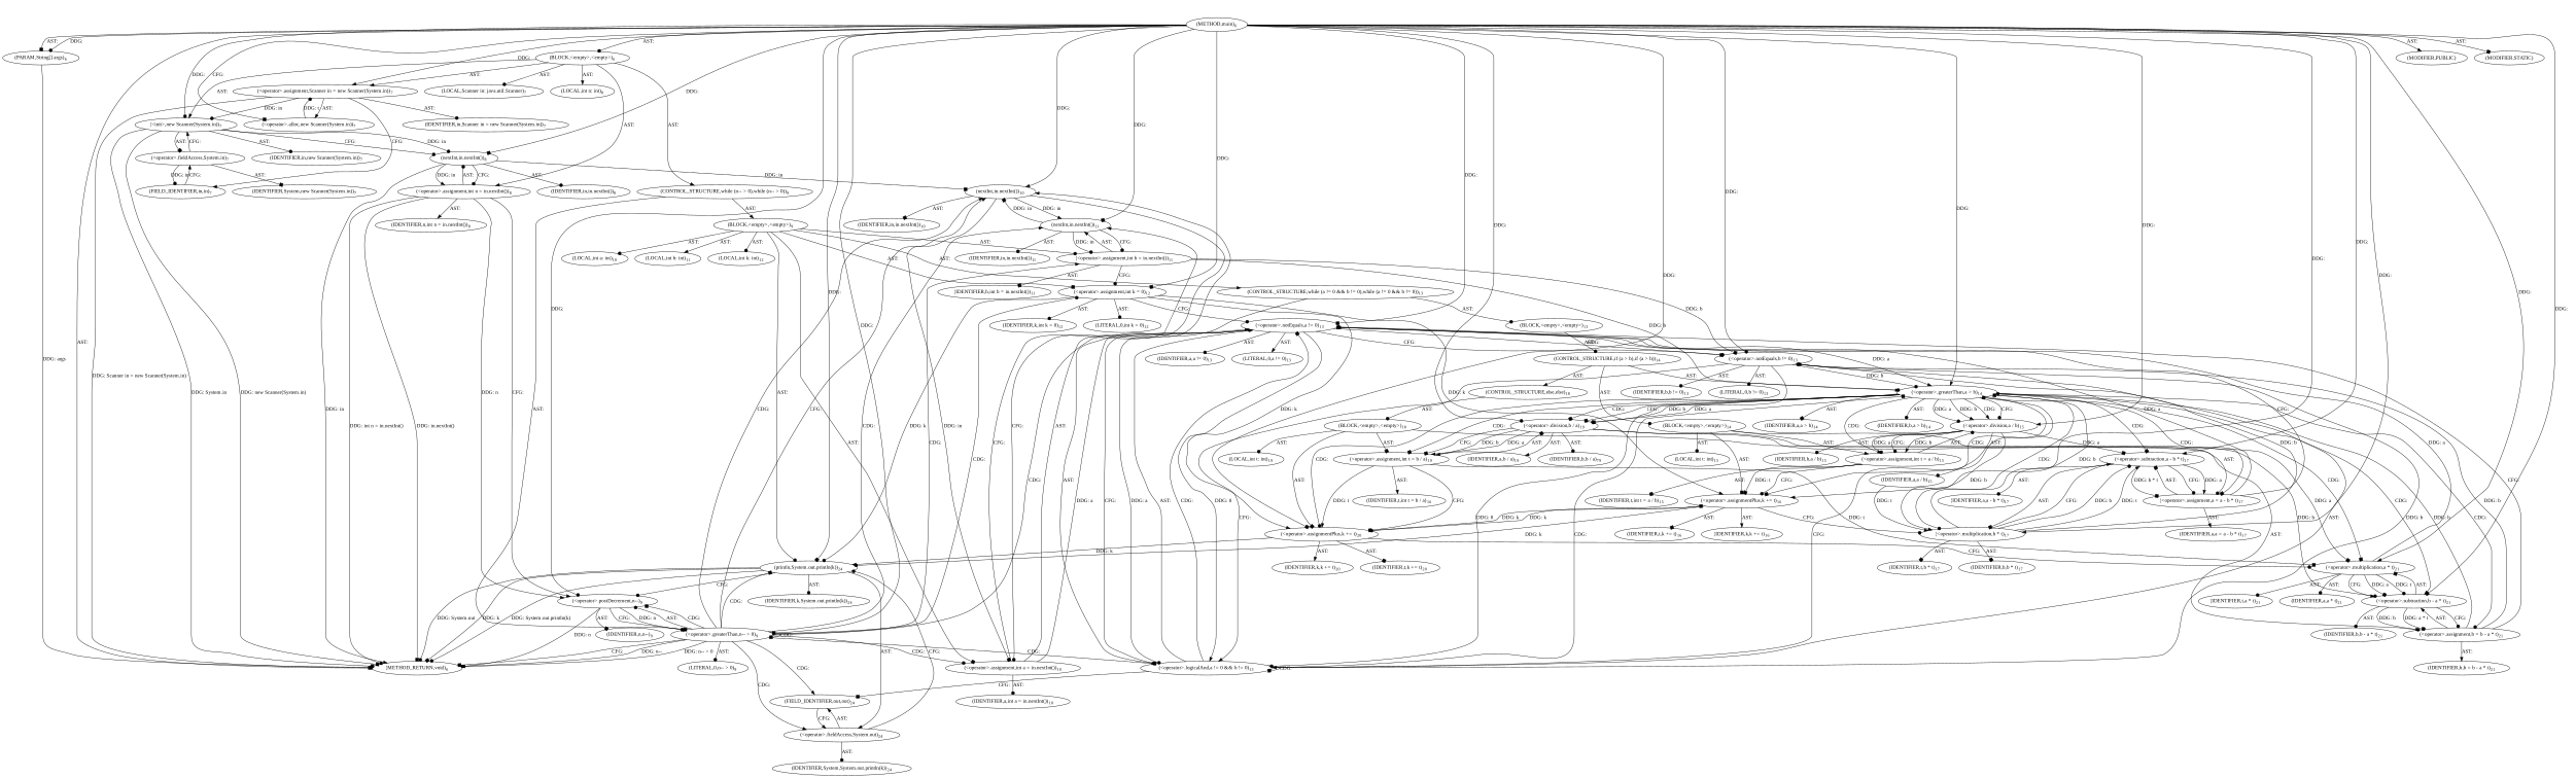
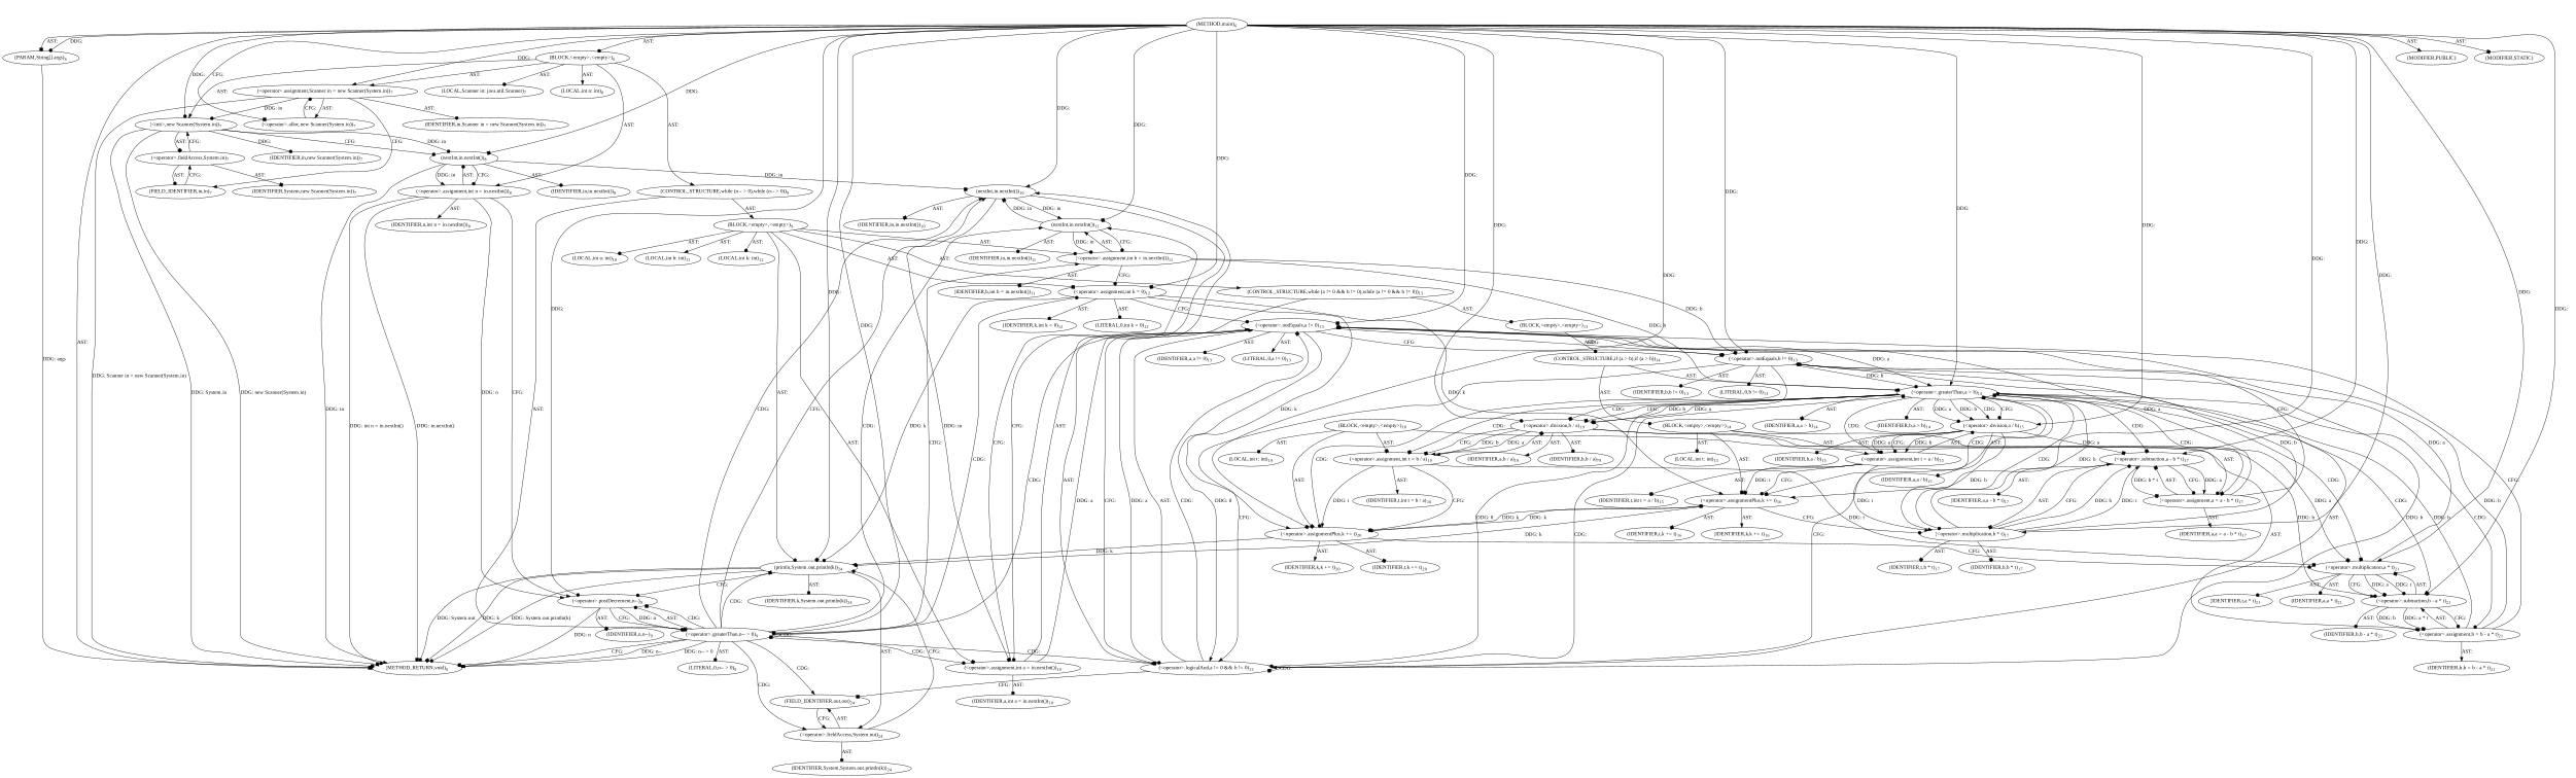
  digraph {
    fontname="Liberation Serif"
    node [fontname="Liberation Serif"]
    edge [arrowhead=dot fontname="Liberation Serif"]
    n1 [label=<(METHOD,main)<SUB>6</SUB>>]
    n2 [label=<(PARAM,String[] args)<SUB>6</SUB>>]
    n3 [label=<(BLOCK,&lt;empty&gt;,&lt;empty&gt;)<SUB>6</SUB>>]
    n4 [label=<(&lt;operator&gt;.assignment,Scanner in = new Scanner(System.in))<SUB>7</SUB>>]
    n5 [label=<(&lt;operator&gt;.alloc,new Scanner(System.in))<SUB>7</SUB>>]
    n6 [label=<(&lt;init&gt;,new Scanner(System.in))<SUB>7</SUB>>]
    n7 [label=<(nextInt,in.nextInt())<SUB>8</SUB>>]
    n8 [label=<(&lt;operator&gt;.greaterThan,n-- &gt; 0)<SUB>9</SUB>>]
    n9 [label=<(&lt;operator&gt;.postDecrement,n--)<SUB>9</SUB>>]
    n10 [label=<(nextInt,in.nextInt())<SUB>10</SUB>>]
    n11 [label=<(nextInt,in.nextInt())<SUB>11</SUB>>]
    n12 [label=<(&lt;operator&gt;.assignment,int k = 0)<SUB>12</SUB>>]
    n13 [label=<(&lt;operator&gt;.notEquals,a != 0)<SUB>13</SUB>>]
    n14 [label=<(&lt;operator&gt;.notEquals,b != 0)<SUB>13</SUB>>]
    n15 [label=<(&lt;operator&gt;.greaterThan,a &gt; b)<SUB>14</SUB>>]
    n16 [label=<(&lt;operator&gt;.division,a / b)<SUB>15</SUB>>]
    n17 [label=<(&lt;operator&gt;.assignmentPlus,k += t)<SUB>16</SUB>>]
    n18 [label=<(&lt;operator&gt;.subtraction,a - b * t)<SUB>17</SUB>>]
    n19 [label=<(&lt;operator&gt;.multiplication,b * t)<SUB>17</SUB>>]
    n20 [label=<(&lt;operator&gt;.division,b / a)<SUB>19</SUB>>]
    n21 [label=<(&lt;operator&gt;.assignmentPlus,k += t)<SUB>20</SUB>>]
    n22 [label=<(&lt;operator&gt;.subtraction,b - a * t)<SUB>21</SUB>>]
    n23 [label=<(&lt;operator&gt;.multiplication,a * t)<SUB>21</SUB>>]
    n24 [label=<(println,System.out.println(k))<SUB>24</SUB>>]
    n25 [label=<(MODIFIER,PUBLIC)>]
    n26 [label=<(MODIFIER,STATIC)>]
    n27 [label=<(METHOD_RETURN,void)<SUB>6</SUB>>]
    n28 [label=<(LOCAL,Scanner in: java.util.Scanner)<SUB>7</SUB>>]
    n29 [label=<(LOCAL,int n: int)<SUB>8</SUB>>]
    n30 [label=<(&lt;operator&gt;.assignment,int n = in.nextInt())<SUB>8</SUB>>]
    n31 [label=<(CONTROL_STRUCTURE,while (n-- &gt; 0),while (n-- &gt; 0))<SUB>9</SUB>>]
    n32 [label=<(IDENTIFIER,in,Scanner in = new Scanner(System.in))<SUB>7</SUB>>]
    n33 [label=<(FIELD_IDENTIFIER,in,in)<SUB>7</SUB>>]
    n34 [label=<(IDENTIFIER,in,new Scanner(System.in))<SUB>7</SUB>>]
    n35 [label=<(&lt;operator&gt;.fieldAccess,System.in)<SUB>7</SUB>>]
    n36 [label=<(IDENTIFIER,in,in.nextInt())<SUB>8</SUB>>]
    n37 [label=<(LITERAL,0,n-- &gt; 0)<SUB>9</SUB>>]
    n38 [label=<(&lt;operator&gt;.assignment,int a = in.nextInt())<SUB>10</SUB>>]
    n39 [label=<(&lt;operator&gt;.assignment,int b = in.nextInt())<SUB>11</SUB>>]
    n40 [label=<(&lt;operator&gt;.logicalAnd,a != 0 &amp;&amp; b != 0)<SUB>13</SUB>>]
    n41 [label=<(&lt;operator&gt;.fieldAccess,System.out)<SUB>24</SUB>>]
    n42 [label=<(FIELD_IDENTIFIER,out,out)<SUB>24</SUB>>]
    n43 [label=<(IDENTIFIER,n,n--)<SUB>9</SUB>>]
    n44 [label=<(IDENTIFIER,in,in.nextInt())<SUB>10</SUB>>]
    n45 [label=<(IDENTIFIER,in,in.nextInt())<SUB>11</SUB>>]
    n46 [label=<(IDENTIFIER,k,int k = 0)<SUB>12</SUB>>]
    n47 [label=<(LITERAL,0,int k = 0)<SUB>12</SUB>>]
    n48 [label=<(IDENTIFIER,a,a != 0)<SUB>13</SUB>>]
    n49 [label=<(LITERAL,0,a != 0)<SUB>13</SUB>>]
    n50 [label=<(IDENTIFIER,b,b != 0)<SUB>13</SUB>>]
    n51 [label=<(LITERAL,0,b != 0)<SUB>13</SUB>>]
    n52 [label=<(IDENTIFIER,a,a &gt; b)<SUB>14</SUB>>]
    n53 [label=<(IDENTIFIER,b,a &gt; b)<SUB>14</SUB>>]
    n54 [label=<(&lt;operator&gt;.assignment,int t = a / b)<SUB>15</SUB>>]
    n55 [label=<(&lt;operator&gt;.assignment,a = a - b * t)<SUB>17</SUB>>]
    n56 [label=<(&lt;operator&gt;.assignment,int t = b / a)<SUB>19</SUB>>]
    n57 [label=<(&lt;operator&gt;.assignment,b = b - a * t)<SUB>21</SUB>>]
    n58 [label=<(IDENTIFIER,a,a / b)<SUB>15</SUB>>]
    n59 [label=<(IDENTIFIER,b,a / b)<SUB>15</SUB>>]
    n60 [label=<(IDENTIFIER,k,k += t)<SUB>16</SUB>>]
    n61 [label=<(IDENTIFIER,t,k += t)<SUB>16</SUB>>]
    n62 [label=<(IDENTIFIER,a,a - b * t)<SUB>17</SUB>>]
    n63 [label=<(IDENTIFIER,b,b * t)<SUB>17</SUB>>]
    n64 [label=<(IDENTIFIER,t,b * t)<SUB>17</SUB>>]
    n65 [label=<(IDENTIFIER,b,b / a)<SUB>79</SUB>>]
    n66 [label=<(IDENTIFIER,a,b / a)<SUB>19</SUB>>]
    n67 [label=<(IDENTIFIER,k,k += t)<SUB>20</SUB>>]
    n68 [label=<(IDENTIFIER,t,k += t)<SUB>20</SUB>>]
    n69 [label=<(IDENTIFIER,b,b - a * t)<SUB>21</SUB>>]
    n70 [label=<(IDENTIFIER,a,a * t)<SUB>21</SUB>>]
    n71 [label=<(IDENTIFIER,t,a * t)<SUB>21</SUB>>]
    n72 [label=<(IDENTIFIER,k,System.out.println(k))<SUB>24</SUB>>]
    n73 [label=<(IDENTIFIER,n,int n = in.nextInt())<SUB>8</SUB>>]
    n74 [label=<(BLOCK,&lt;empty&gt;,&lt;empty&gt;)<SUB>9</SUB>>]
    n75 [label=<(IDENTIFIER,System,new Scanner(System.in))<SUB>7</SUB>>]
    n76 [label=<(LOCAL,int a: int)<SUB>10</SUB>>]
    n77 [label=<(LOCAL,int b: int)<SUB>11</SUB>>]
    n78 [label=<(LOCAL,int k: int)<SUB>12</SUB>>]
    n79 [label=<(CONTROL_STRUCTURE,while (a != 0 &amp;&amp; b != 0),while (a != 0 &amp;&amp; b != 0))<SUB>13</SUB>>]
    n80 [label=<(IDENTIFIER,a,int a = in.nextInt())<SUB>10</SUB>>]
    n81 [label=<(IDENTIFIER,b,int b = in.nextInt())<SUB>11</SUB>>]
    n82 [label=<(IDENTIFIER,System,System.out.println(k))<SUB>24</SUB>>]
    n83 [label=<(BLOCK,&lt;empty&gt;,&lt;empty&gt;)<SUB>13</SUB>>]
    n84 [label=<(CONTROL_STRUCTURE,if (a &gt; b),if (a &gt; b))<SUB>14</SUB>>]
    n85 [label=<(BLOCK,&lt;empty&gt;,&lt;empty&gt;)<SUB>14</SUB>>]
-   n86 [label=<(CONTROL_STRUCTURE,else,else)<SUB>18</SUB>>]
    n87 [label=<(LOCAL,int t: int)<SUB>15</SUB>>]
    n88 [label=<(BLOCK,&lt;empty&gt;,&lt;empty&gt;)<SUB>18</SUB>>]
    n89 [label=<(IDENTIFIER,t,int t = a / b)<SUB>15</SUB>>]
    n90 [label=<(IDENTIFIER,a,a = a - b * t)<SUB>17</SUB>>]
    n91 [label=<(IDENTIFIER,t,int t = b / a)<SUB>16</SUB>>]
    n92 [label=<(IDENTIFIER,b,b = b - a * t)<SUB>21</SUB>>]
    n93 [label=<(LOCAL,int t: int)<SUB>19</SUB>>]
    n1 -> n2 [arrowhead=box label="AST: "]
    n1 -> n2 [label="DDG: "]
    n1 -> n3 [label="AST: "]
    n1 -> n4 [arrowhead=normal label="DDG: "]
    n1 -> n5 [arrowhead=box label="CFG: "]
    n1 -> n6 [label="DDG: "]
    n1 -> n7 [arrowhead=box label="DDG: "]
    n1 -> n8 [arrowhead=box label="DDG: "]
    n1 -> n9 [label="DDG: "]
    n1 -> n10 [arrowhead=normal label="DDG: "]
    n1 -> n11 [arrowhead=box label="DDG: "]
    n1 -> n12 [arrowhead=box label="DDG: "]
    n1 -> n13 [arrowhead=box label="DDG: "]
    n1 -> n14 [label="DDG: "]
    n1 -> n15 [arrowhead=normal label="DDG: "]
    n1 -> n16 [arrowhead=normal label="DDG: "]
    n1 -> n17 [arrowhead=normal label="DDG: "]
    n1 -> n18 [arrowhead=normal label="DDG: "]
    n1 -> n19 [arrowhead=normal label="DDG: "]
    n1 -> n20 [label="DDG: "]
    n1 -> n21 [arrowhead=box label="DDG: "]
    n1 -> n22 [arrowhead=box label="DDG: "]
    n1 -> n23 [arrowhead=normal label="DDG: "]
    n1 -> n24 [arrowhead=box label="DDG: "]
    n1 -> n25 [arrowhead=normal label="AST: "]
    n1 -> n26 [arrowhead=box label="AST: "]
    n1 -> n27 [arrowhead=normal label="AST: "]
    n2 -> n27 [arrowhead=box label="DDG: args"]
    n3 -> n4 [arrowhead=normal label="AST: "]
    n3 -> n6 [arrowhead=normal label="AST: "]
    n3 -> n28 [label="AST: "]
    n3 -> n29 [arrowhead=normal label="AST: "]
    n3 -> n30 [arrowhead=normal label="AST: "]
    n3 -> n31 [arrowhead=normal label="AST: "]
    n4 -> n5 [arrowhead=normal label="AST: "]
    n4 -> n6 [label="DDG: in"]
    n4 -> n27 [arrowhead=box label="DDG: Scanner in = new Scanner(System.in)"]
    n4 -> n32 [label="AST: "]
    n4 -> n33 [arrowhead=normal label="CFG: "]
-   n5 -> n4 [label="DDG: t"]
+   n5 -> n4 [label="CFG: "]
    n6 -> n7 [label="CFG: "]
    n6 -> n7 [label="DDG: in"]
    n6 -> n27 [arrowhead=box label="DDG: System.in"]
    n6 -> n27 [arrowhead=box label="DDG: new Scanner(System.in)"]
-   n6 -> n34 [label="AST: "]
+   n6 -> n34 [label="DDG: "]
    n6 -> n35 [arrowhead=box label="AST: "]
    n7 -> n10 [arrowhead=box label="DDG: in"]
    n7 -> n27 [arrowhead=normal label="DDG: in"]
    n7 -> n30 [label="CFG: "]
    n7 -> n30 [arrowhead=normal label="DDG: in"]
    n7 -> n36 [label="AST: "]
    n8 -> n8 [arrowhead=box label="CDG: "]
    n8 -> n9 [label="AST: "]
    n8 -> n9 [arrowhead=box label="CDG: "]
    n8 -> n10 [arrowhead=normal label="CFG: "]
    n8 -> n10 [arrowhead=normal label="CDG: "]
    n8 -> n11 [arrowhead=normal label="CDG: "]
    n8 -> n12 [label="CDG: "]
    n8 -> n13 [arrowhead=normal label="CDG: "]
    n8 -> n24 [arrowhead=box label="CDG: "]
    n8 -> n27 [arrowhead=box label="CFG: "]
    n8 -> n27 [arrowhead=normal label="DDG: n--"]
    n8 -> n27 [arrowhead=normal label="DDG: n-- &gt; 0"]
    n8 -> n37 [label="AST: "]
    n8 -> n38 [label="CDG: "]
    n8 -> n39 [arrowhead=normal label="CDG: "]
    n8 -> n40 [arrowhead=normal label="CDG: "]
    n8 -> n41 [arrowhead=normal label="CDG: "]
    n8 -> n42 [arrowhead=normal label="CDG: "]
    n9 -> n8 [arrowhead=normal label="CFG: "]
    n9 -> n8 [arrowhead=box label="DDG: n"]
    n9 -> n27 [label="DDG: n"]
    n9 -> n43 [arrowhead=box label="AST: "]
    n10 -> n11 [arrowhead=normal label="DDG: in"]
    n10 -> n38 [label="CFG: "]
    n10 -> n38 [arrowhead=box label="DDG: in"]
    n10 -> n44 [arrowhead=box label="AST: "]
    n11 -> n10 [arrowhead=box label="DDG: in"]
    n11 -> n39 [label="CFG: "]
    n11 -> n39 [label="DDG: in"]
    n11 -> n45 [label="AST: "]
    n12 -> n13 [label="CFG: "]
    n12 -> n17 [arrowhead=normal label="DDG: k"]
    n12 -> n21 [arrowhead=normal label="DDG: k"]
    n12 -> n24 [label="DDG: k"]
    n12 -> n46 [label="AST: "]
    n12 -> n47 [label="AST: "]
    n13 -> n14 [label="CFG: "]
    n13 -> n14 [arrowhead=box label="CDG: "]
    n13 -> n15 [arrowhead=normal label="DDG: a"]
    n13 -> n40 [label="CFG: "]
    n13 -> n40 [label="DDG: a"]
    n13 -> n40 [arrowhead=normal label="DDG: 0"]
    n13 -> n48 [label="AST: "]
    n13 -> n49 [arrowhead=normal label="AST: "]
    n14 -> n15 [label="DDG: b"]
    n14 -> n40 [arrowhead=normal label="CFG: "]
    n14 -> n40 [arrowhead=normal label="DDG: b"]
    n14 -> n40 [label="DDG: 0"]
    n14 -> n50 [label="AST: "]
    n14 -> n51 [label="AST: "]
    n15 -> n16 [label="CFG: "]
    n15 -> n16 [label="DDG: a"]
    n15 -> n16 [arrowhead=normal label="DDG: b"]
    n15 -> n16 [arrowhead=normal label="CDG: "]
    n15 -> n17 [arrowhead=box label="CDG: "]
    n15 -> n18 [arrowhead=box label="CDG: "]
    n15 -> n19 [label="CDG: "]
    n15 -> n20 [arrowhead=box label="CFG: "]
    n15 -> n20 [arrowhead=box label="DDG: b"]
    n15 -> n20 [label="DDG: a"]
    n15 -> n20 [arrowhead=box label="CDG: "]
    n15 -> n21 [label="CDG: "]
    n15 -> n22 [arrowhead=normal label="CDG: "]
    n15 -> n23 [arrowhead=box label="CDG: "]
    n15 -> n52 [arrowhead=box label="AST: "]
    n15 -> n53 [label="AST: "]
    n15 -> n54 [arrowhead=normal label="CDG: "]
    n15 -> n55 [arrowhead=box label="CDG: "]
    n15 -> n56 [arrowhead=box label="CDG: "]
    n15 -> n57 [label="CDG: "]
    n16 -> n18 [arrowhead=box label="DDG: a"]
    n16 -> n19 [arrowhead=normal label="DDG: b"]
    n16 -> n54 [label="CFG: "]
    n16 -> n54 [label="DDG: a"]
    n16 -> n54 [arrowhead=normal label="DDG: b"]
    n16 -> n58 [label="AST: "]
    n16 -> n59 [label="AST: "]
    n17 -> n19 [label="CFG: "]
    n17 -> n21 [label="DDG: k"]
    n17 -> n24 [label="DDG: k"]
    n17 -> n60 [arrowhead=normal label="AST: "]
    n17 -> n61 [arrowhead=box label="AST: "]
    n18 -> n19 [arrowhead=box label="AST: "]
    n18 -> n55 [label="CFG: "]
    n18 -> n55 [arrowhead=normal label="DDG: a"]
    n18 -> n55 [arrowhead=box label="DDG: b * t"]
    n18 -> n62 [label="AST: "]
    n19 -> n14 [label="DDG: b"]
    n19 -> n15 [arrowhead=box label="DDG: b"]
    n19 -> n18 [arrowhead=normal label="CFG: "]
    n19 -> n18 [label="DDG: b"]
    n19 -> n18 [arrowhead=normal label="DDG: t"]
    n19 -> n63 [arrowhead=box label="AST: "]
    n19 -> n64 [arrowhead=box label="AST: "]
    n20 -> n22 [label="DDG: b"]
    n20 -> n23 [arrowhead=box label="DDG: a"]
    n20 -> n56 [arrowhead=box label="CFG: "]
    n20 -> n56 [arrowhead=normal label="DDG: b"]
    n20 -> n56 [arrowhead=normal label="DDG: a"]
    n20 -> n65 [label="AST: "]
    n20 -> n66 [arrowhead=normal label="AST: "]
    n21 -> n17 [arrowhead=box label="DDG: k"]
    n21 -> n23 [label="CFG: "]
    n21 -> n24 [arrowhead=normal label="DDG: k"]
    n21 -> n67 [arrowhead=normal label="AST: "]
    n21 -> n68 [arrowhead=box label="AST: "]
    n22 -> n23 [arrowhead=box label="AST: "]
    n22 -> n57 [label="CFG: "]
    n22 -> n57 [arrowhead=normal label="DDG: b"]
    n22 -> n57 [arrowhead=box label="DDG: a * t"]
    n22 -> n69 [label="AST: "]
    n23 -> n13 [arrowhead=box label="DDG: a"]
    n23 -> n22 [arrowhead=normal label="CFG: "]
    n23 -> n22 [arrowhead=box label="DDG: a"]
    n23 -> n22 [label="DDG: t"]
    n23 -> n70 [label="AST: "]
    n23 -> n71 [label="AST: "]
    n24 -> n9 [label="CFG: "]
    n24 -> n27 [label="DDG: System.out"]
    n24 -> n27 [arrowhead=box label="DDG: k"]
    n24 -> n27 [label="DDG: System.out.println(k)"]
    n24 -> n41 [arrowhead=normal label="AST: "]
    n24 -> n72 [label="AST: "]
    n30 -> n7 [label="AST: "]
    n30 -> n9 [arrowhead=normal label="CFG: "]
    n30 -> n9 [arrowhead=normal label="DDG: n"]
    n30 -> n27 [arrowhead=box label="DDG: in.nextInt()"]
    n30 -> n27 [label="DDG: int n = in.nextInt()"]
    n30 -> n73 [arrowhead=normal label="AST: "]
    n31 -> n8 [arrowhead=box label="AST: "]
    n31 -> n74 [arrowhead=normal label="AST: "]
    n33 -> n35 [arrowhead=normal label="CFG: "]
    n35 -> n6 [arrowhead=normal label="CFG: "]
-   n35 -> n33 [label="DDG: in"]
+   n35 -> n33 [label="AST: "]
    n35 -> n75 [arrowhead=box label="AST: "]
    n38 -> n10 [arrowhead=normal label="AST: "]
    n38 -> n11 [arrowhead=normal label="CFG: "]
    n38 -> n13 [arrowhead=normal label="DDG: a"]
    n38 -> n80 [label="AST: "]
    n39 -> n11 [arrowhead=normal label="AST: "]
    n39 -> n12 [label="CFG: "]
    n39 -> n14 [arrowhead=box label="DDG: b"]
    n39 -> n15 [arrowhead=normal label="DDG: b"]
    n39 -> n81 [arrowhead=box label="AST: "]
    n40 -> n13 [arrowhead=normal label="AST: "]
    n40 -> n13 [arrowhead=box label="CDG: "]
    n40 -> n14 [arrowhead=normal label="AST: "]
    n40 -> n15 [arrowhead=box label="CFG: "]
    n40 -> n15 [arrowhead=box label="CDG: "]
    n40 -> n40 [arrowhead=box label="CDG: "]
    n40 -> n42 [arrowhead=box label="CFG: "]
    n41 -> n24 [label="CFG: "]
    n41 -> n42 [arrowhead=normal label="AST: "]
    n41 -> n82 [label="AST: "]
    n42 -> n41 [arrowhead=normal label="CFG: "]
    n54 -> n16 [label="AST: "]
    n54 -> n17 [label="CFG: "]
    n54 -> n17 [arrowhead=box label="DDG: t"]
-   n58 -> n19 [arrowhead=normal label="DDG: t"]
+   n54 -> n19 [arrowhead=normal label="DDG: t"]
    n54 -> n89 [arrowhead=box label="AST: "]
    n55 -> n13 [arrowhead=box label="CFG: "]
    n55 -> n13 [arrowhead=normal label="DDG: a"]
    n55 -> n18 [arrowhead=box label="AST: "]
    n55 -> n90 [arrowhead=normal label="AST: "]
    n56 -> n20 [arrowhead=box label="AST: "]
    n56 -> n21 [arrowhead=box label="CFG: "]
    n56 -> n21 [arrowhead=normal label="DDG: t"]
    n56 -> n23 [arrowhead=box label="DDG: t"]
    n56 -> n91 [arrowhead=normal label="AST: "]
    n57 -> n13 [label="CFG: "]
    n57 -> n14 [label="DDG: b"]
    n57 -> n15 [label="DDG: b"]
    n57 -> n22 [arrowhead=normal label="AST: "]
    n57 -> n92 [arrowhead=normal label="AST: "]
    n74 -> n12 [arrowhead=box label="AST: "]
    n74 -> n24 [label="AST: "]
    n74 -> n38 [arrowhead=box label="AST: "]
    n74 -> n39 [label="AST: "]
    n74 -> n76 [label="AST: "]
    n74 -> n77 [arrowhead=normal label="AST: "]
    n74 -> n78 [label="AST: "]
    n74 -> n79 [arrowhead=normal label="AST: "]
    n79 -> n40 [arrowhead=box label="AST: "]
    n79 -> n83 [label="AST: "]
    n83 -> n84 [label="AST: "]
    n84 -> n15 [label="AST: "]
    n84 -> n85 [label="AST: "]
-   n84 -> n86 [arrowhead=normal label="AST: "]
    n85 -> n17 [arrowhead=box label="AST: "]
    n85 -> n54 [arrowhead=normal label="AST: "]
    n85 -> n55 [label="AST: "]
    n85 -> n87 [label="AST: "]
-   n86 -> n88 [label="AST: "]
    n88 -> n21 [arrowhead=box label="AST: "]
    n88 -> n56 [arrowhead=box label="AST: "]
    n88 -> n57 [label="AST: "]
    n88 -> n93 [label="AST: "]
  }
